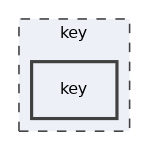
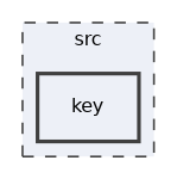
  digraph {
    compound=true
    n1 [color=grey25 fillcolor="#edf0f7" fontname=Helvetica fontsize=10 label=key shape=box style="filled,bold,"]
    subgraph cluster_1 {
      bgcolor="#edf0f7"
      fontname=Helvetica
      fontsize=10
-     label=key
+     label=src
      pencolor=grey25
      style="filled,dashed,"
      n1
    }
  }
